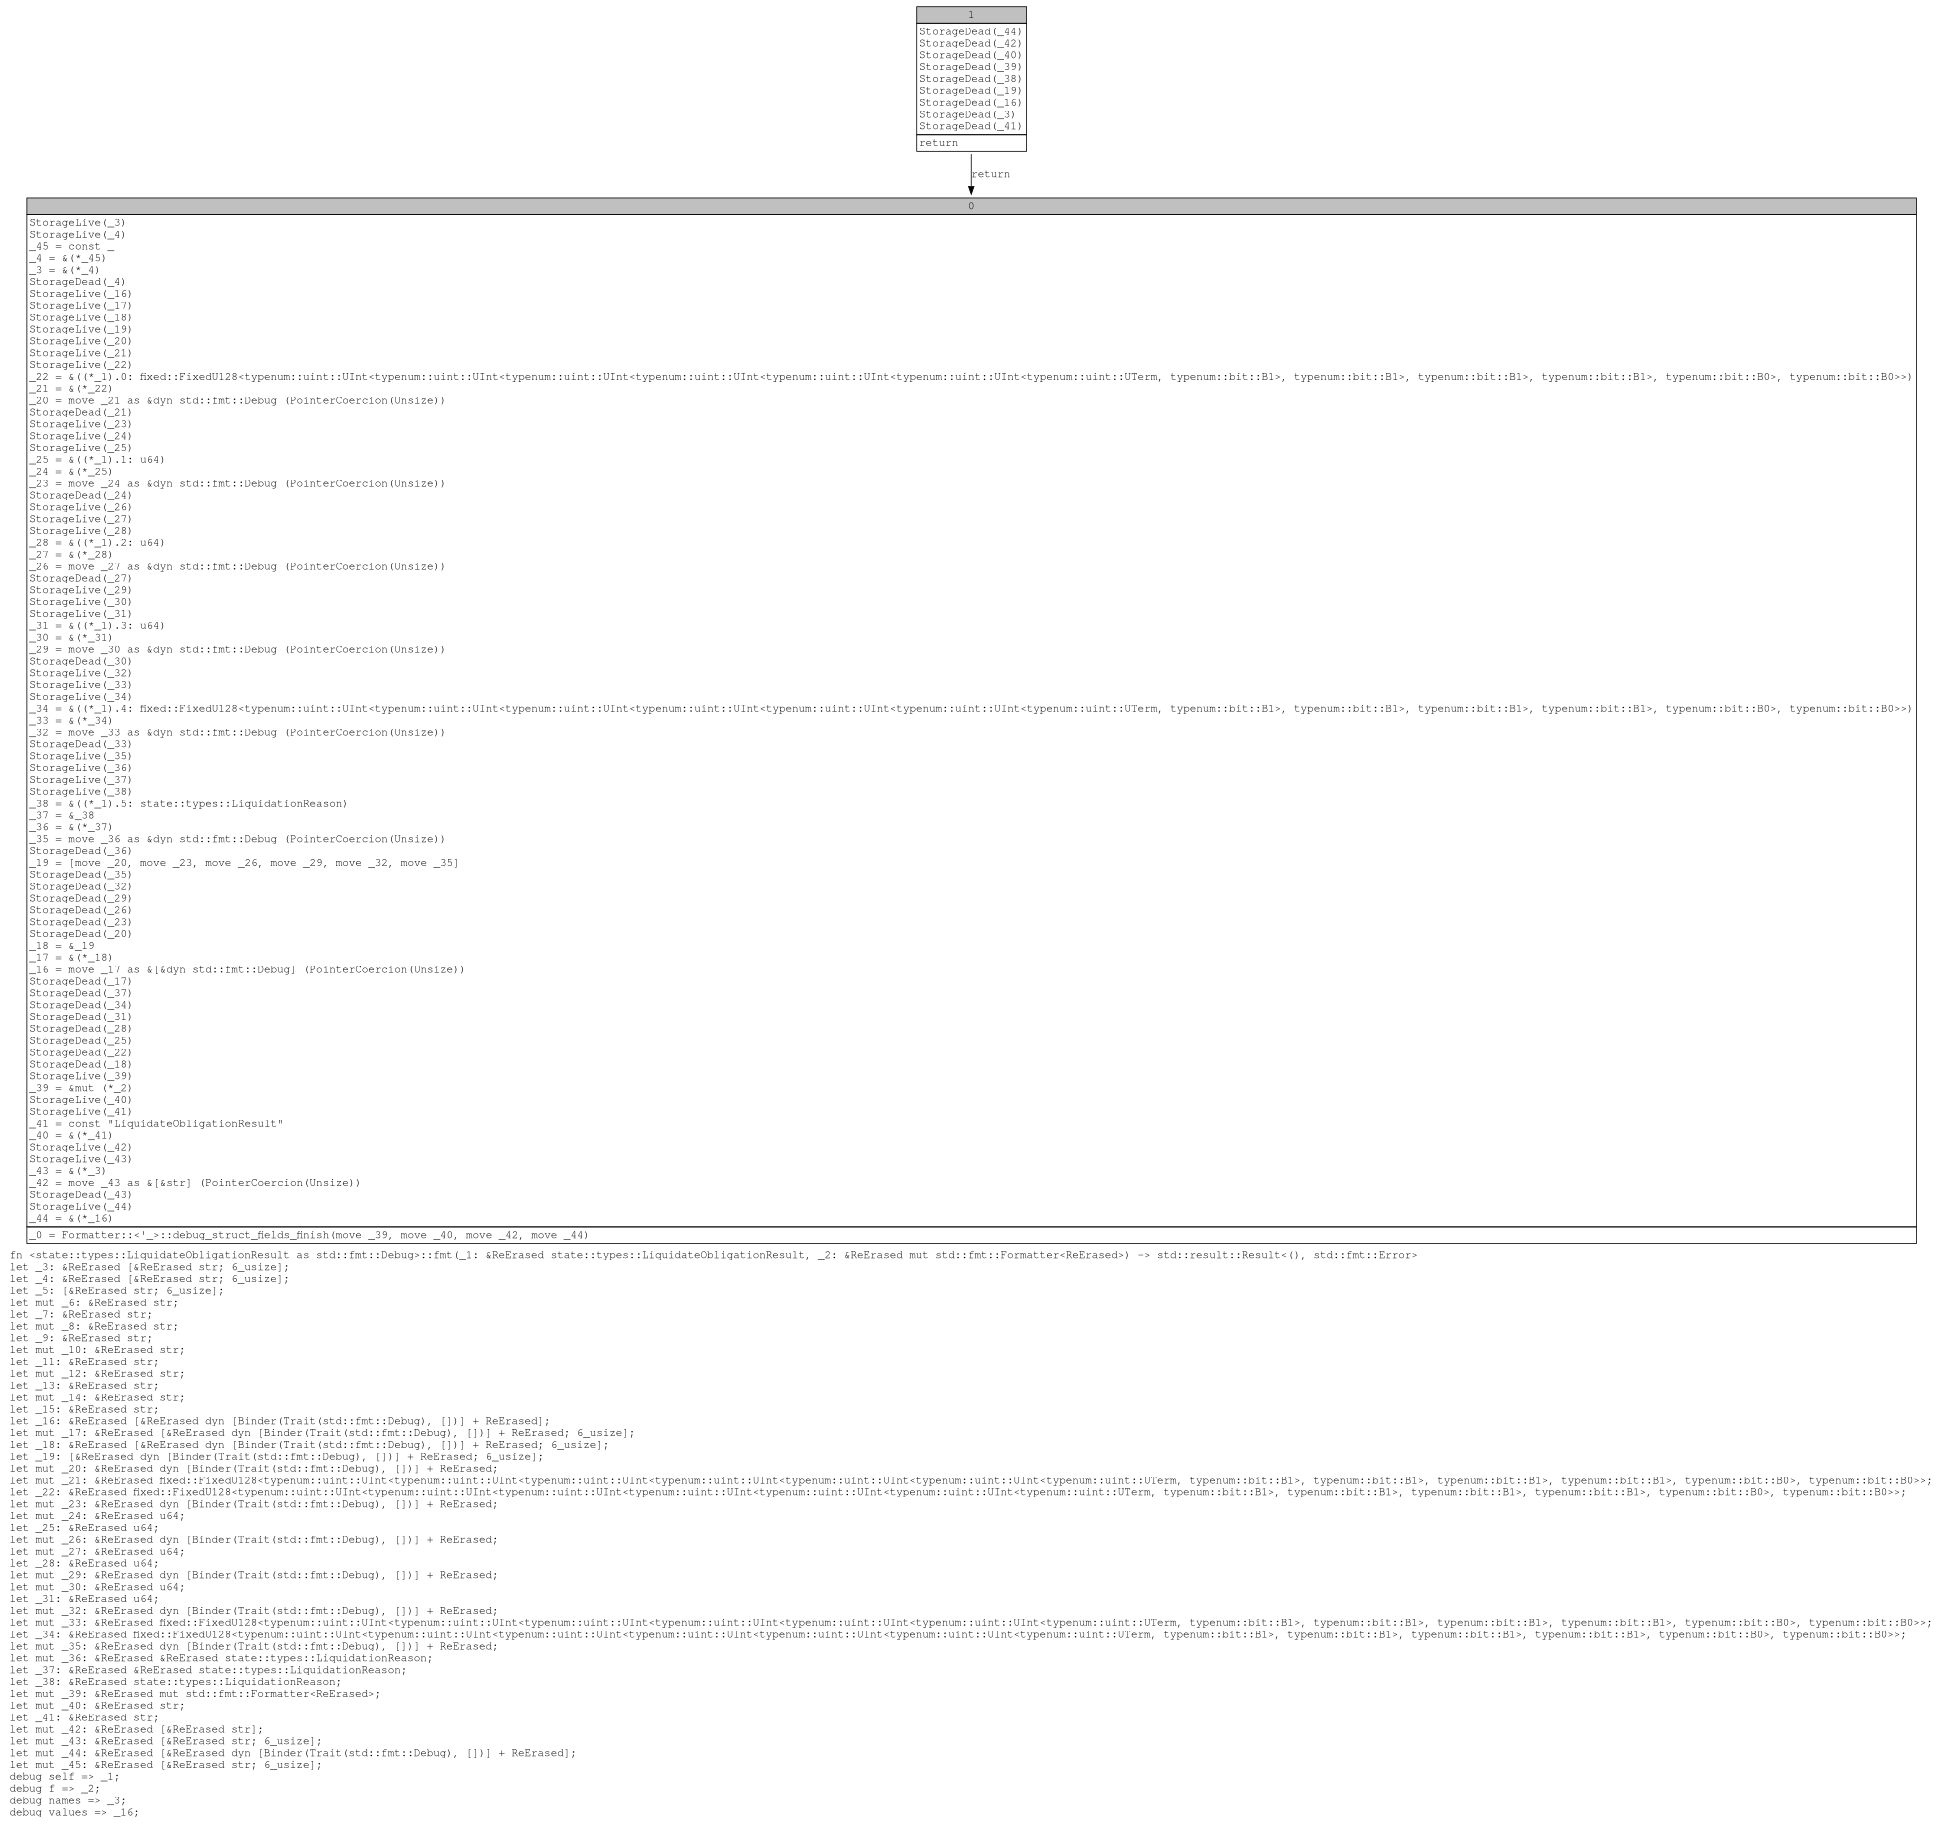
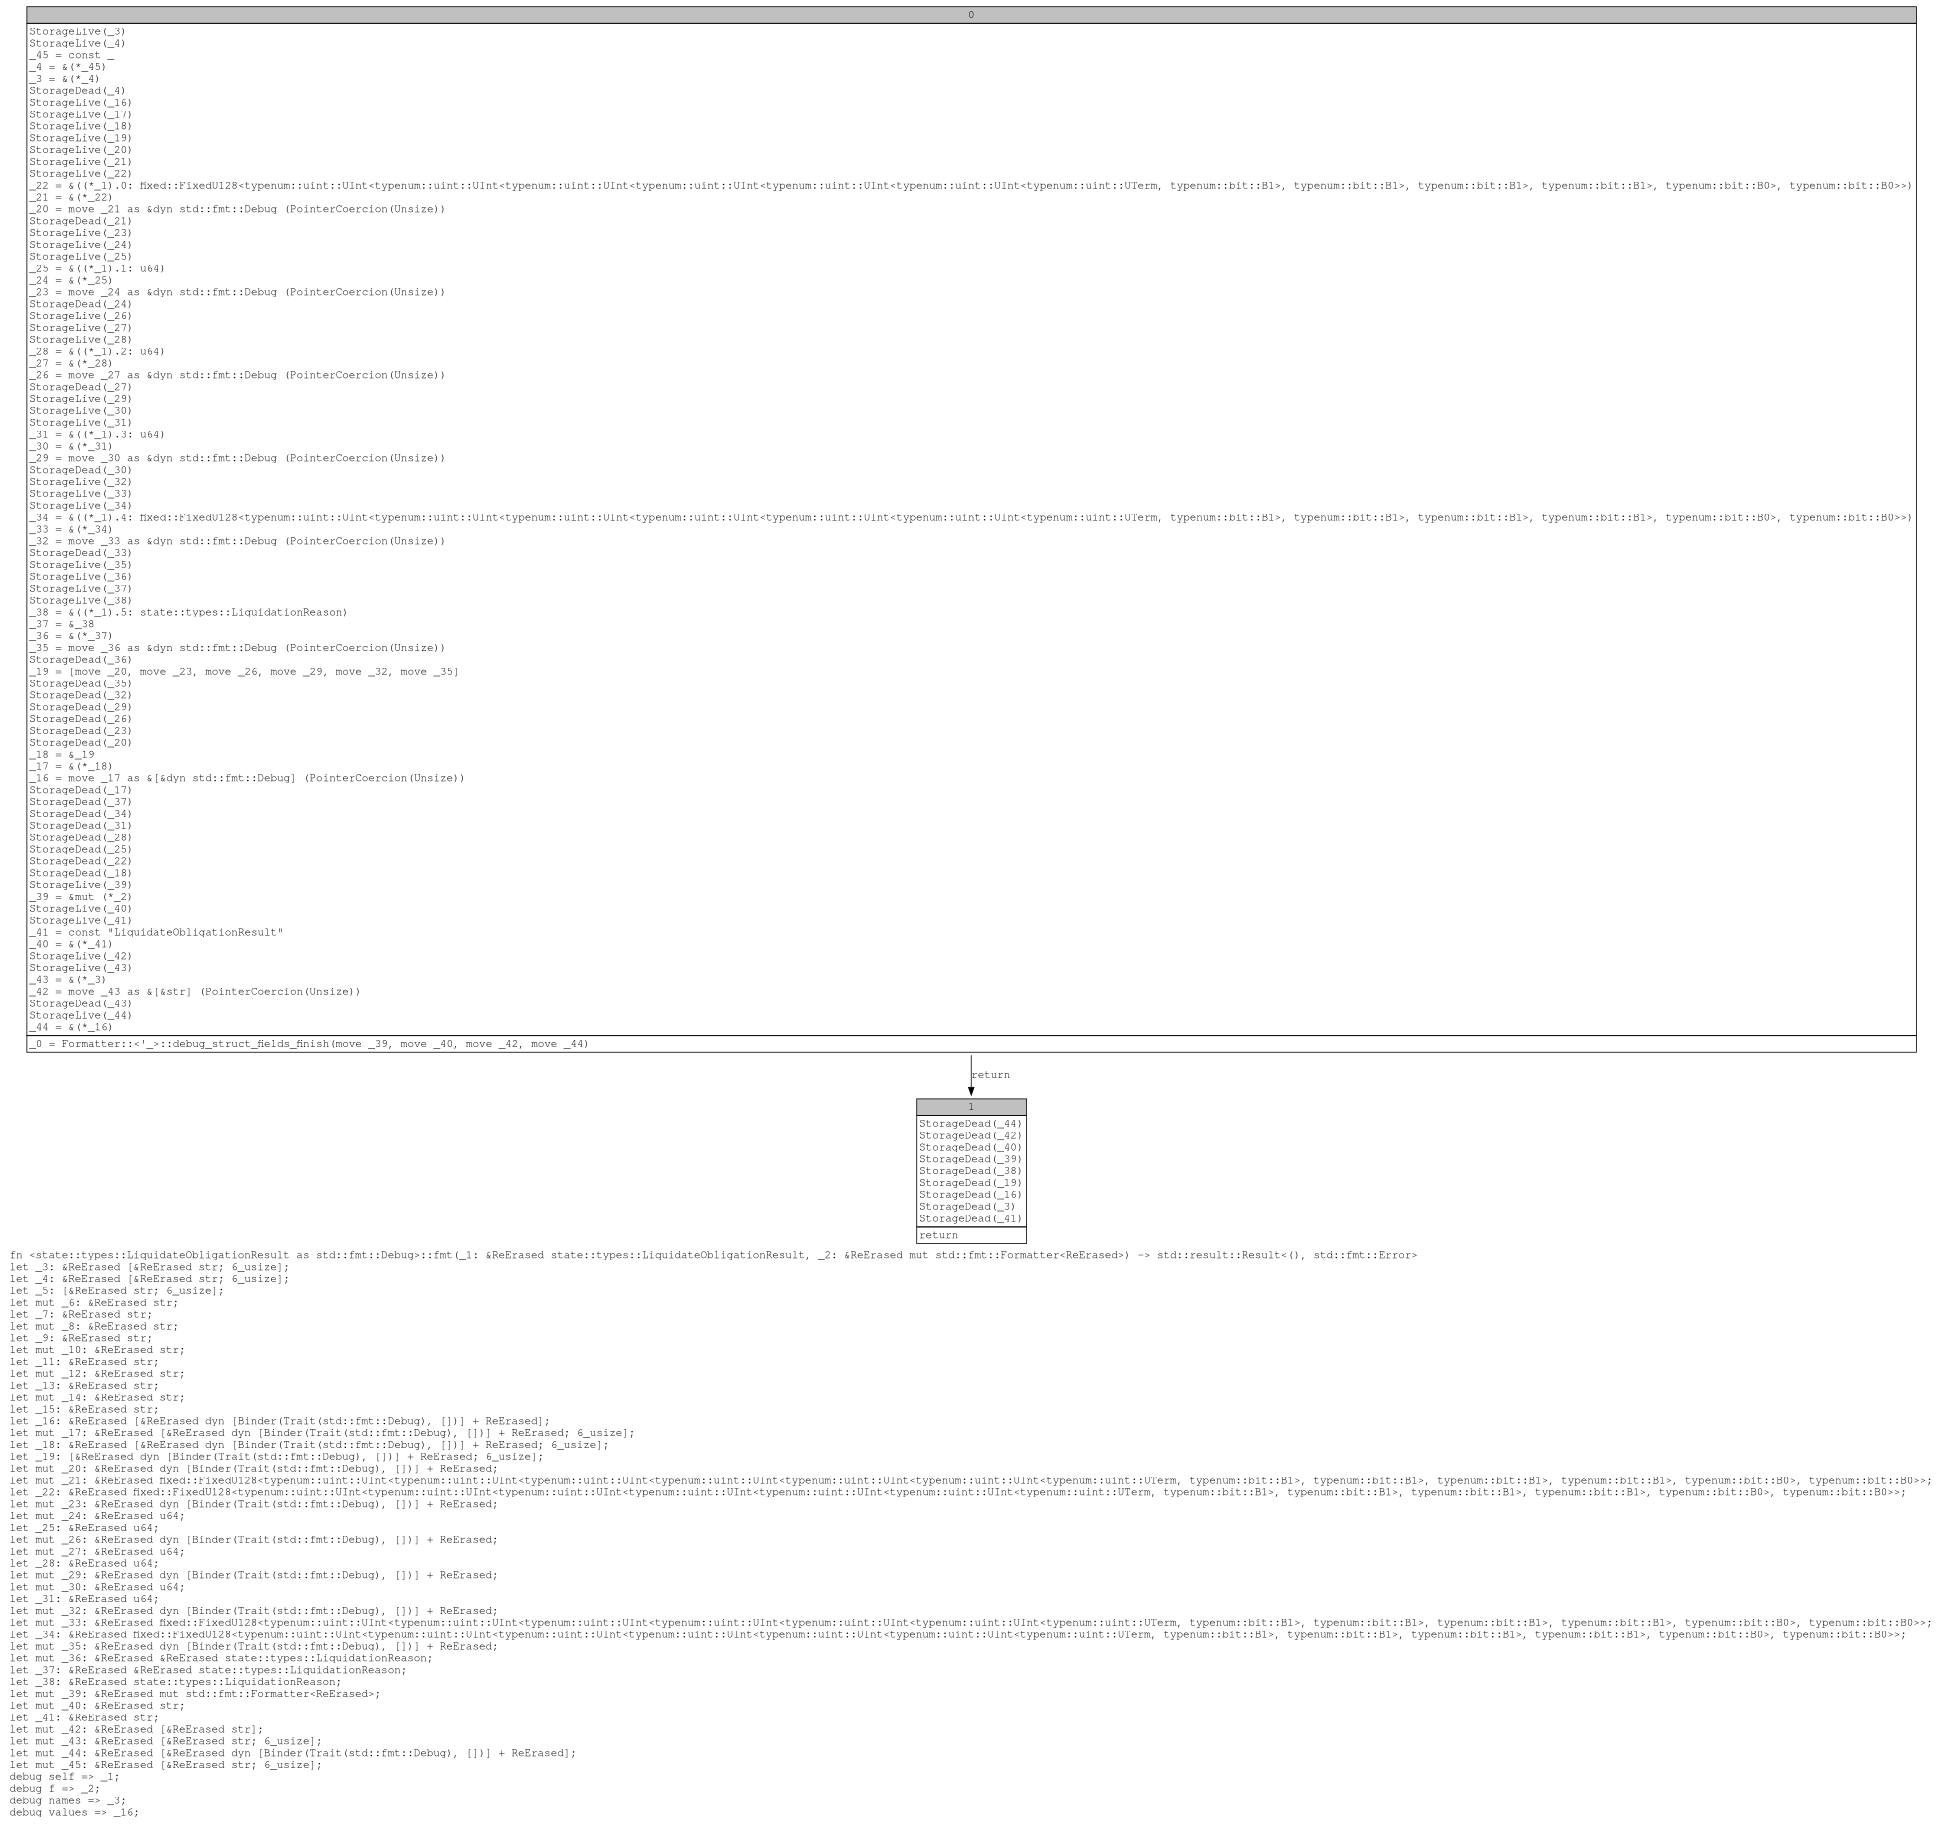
  digraph {
    fontname="Courier, monospace"
    label=<fn &lt;state::types::LiquidateObligationResult as std::fmt::Debug&gt;::fmt(_1: &amp;ReErased state::types::LiquidateObligationResult, _2: &amp;ReErased mut std::fmt::Formatter&lt;ReErased&gt;) -&gt; std::result::Result&lt;(), std::fmt::Error&gt;<br align="left"/>let _3: &amp;ReErased [&amp;ReErased str; 6_usize];<br align="left"/>let _4: &amp;ReErased [&amp;ReErased str; 6_usize];<br align="left"/>let _5: [&amp;ReErased str; 6_usize];<br align="left"/>let mut _6: &amp;ReErased str;<br align="left"/>let _7: &amp;ReErased str;<br align="left"/>let mut _8: &amp;ReErased str;<br align="left"/>let _9: &amp;ReErased str;<br align="left"/>let mut _10: &amp;ReErased str;<br align="left"/>let _11: &amp;ReErased str;<br align="left"/>let mut _12: &amp;ReErased str;<br align="left"/>let _13: &amp;ReErased str;<br align="left"/>let mut _14: &amp;ReErased str;<br align="left"/>let _15: &amp;ReErased str;<br align="left"/>let _16: &amp;ReErased [&amp;ReErased dyn [Binder(Trait(std::fmt::Debug), [])] + ReErased];<br align="left"/>let mut _17: &amp;ReErased [&amp;ReErased dyn [Binder(Trait(std::fmt::Debug), [])] + ReErased; 6_usize];<br align="left"/>let _18: &amp;ReErased [&amp;ReErased dyn [Binder(Trait(std::fmt::Debug), [])] + ReErased; 6_usize];<br align="left"/>let _19: [&amp;ReErased dyn [Binder(Trait(std::fmt::Debug), [])] + ReErased; 6_usize];<br align="left"/>let mut _20: &amp;ReErased dyn [Binder(Trait(std::fmt::Debug), [])] + ReErased;<br align="left"/>let mut _21: &amp;ReErased fixed::FixedU128&lt;typenum::uint::UInt&lt;typenum::uint::UInt&lt;typenum::uint::UInt&lt;typenum::uint::UInt&lt;typenum::uint::UInt&lt;typenum::uint::UInt&lt;typenum::uint::UTerm, typenum::bit::B1&gt;, typenum::bit::B1&gt;, typenum::bit::B1&gt;, typenum::bit::B1&gt;, typenum::bit::B0&gt;, typenum::bit::B0&gt;&gt;;<br align="left"/>let _22: &amp;ReErased fixed::FixedU128&lt;typenum::uint::UInt&lt;typenum::uint::UInt&lt;typenum::uint::UInt&lt;typenum::uint::UInt&lt;typenum::uint::UInt&lt;typenum::uint::UInt&lt;typenum::uint::UTerm, typenum::bit::B1&gt;, typenum::bit::B1&gt;, typenum::bit::B1&gt;, typenum::bit::B1&gt;, typenum::bit::B0&gt;, typenum::bit::B0&gt;&gt;;<br align="left"/>let mut _23: &amp;ReErased dyn [Binder(Trait(std::fmt::Debug), [])] + ReErased;<br align="left"/>let mut _24: &amp;ReErased u64;<br align="left"/>let _25: &amp;ReErased u64;<br align="left"/>let mut _26: &amp;ReErased dyn [Binder(Trait(std::fmt::Debug), [])] + ReErased;<br align="left"/>let mut _27: &amp;ReErased u64;<br align="left"/>let _28: &amp;ReErased u64;<br align="left"/>let mut _29: &amp;ReErased dyn [Binder(Trait(std::fmt::Debug), [])] + ReErased;<br align="left"/>let mut _30: &amp;ReErased u64;<br align="left"/>let _31: &amp;ReErased u64;<br align="left"/>let mut _32: &amp;ReErased dyn [Binder(Trait(std::fmt::Debug), [])] + ReErased;<br align="left"/>let mut _33: &amp;ReErased fixed::FixedU128&lt;typenum::uint::UInt&lt;typenum::uint::UInt&lt;typenum::uint::UInt&lt;typenum::uint::UInt&lt;typenum::uint::UInt&lt;typenum::uint::UInt&lt;typenum::uint::UTerm, typenum::bit::B1&gt;, typenum::bit::B1&gt;, typenum::bit::B1&gt;, typenum::bit::B1&gt;, typenum::bit::B0&gt;, typenum::bit::B0&gt;&gt;;<br align="left"/>let _34: &amp;ReErased fixed::FixedU128&lt;typenum::uint::UInt&lt;typenum::uint::UInt&lt;typenum::uint::UInt&lt;typenum::uint::UInt&lt;typenum::uint::UInt&lt;typenum::uint::UInt&lt;typenum::uint::UTerm, typenum::bit::B1&gt;, typenum::bit::B1&gt;, typenum::bit::B1&gt;, typenum::bit::B1&gt;, typenum::bit::B0&gt;, typenum::bit::B0&gt;&gt;;<br align="left"/>let mut _35: &amp;ReErased dyn [Binder(Trait(std::fmt::Debug), [])] + ReErased;<br align="left"/>let mut _36: &amp;ReErased &amp;ReErased state::types::LiquidationReason;<br align="left"/>let _37: &amp;ReErased &amp;ReErased state::types::LiquidationReason;<br align="left"/>let _38: &amp;ReErased state::types::LiquidationReason;<br align="left"/>let mut _39: &amp;ReErased mut std::fmt::Formatter&lt;ReErased&gt;;<br align="left"/>let mut _40: &amp;ReErased str;<br align="left"/>let _41: &amp;ReErased str;<br align="left"/>let mut _42: &amp;ReErased [&amp;ReErased str];<br align="left"/>let mut _43: &amp;ReErased [&amp;ReErased str; 6_usize];<br align="left"/>let mut _44: &amp;ReErased [&amp;ReErased dyn [Binder(Trait(std::fmt::Debug), [])] + ReErased];<br align="left"/>let mut _45: &amp;ReErased [&amp;ReErased str; 6_usize];<br align="left"/>debug self =&gt; _1;<br align="left"/>debug f =&gt; _2;<br align="left"/>debug names =&gt; _3;<br align="left"/>debug values =&gt; _16;<br align="left"/>>
    node [fontname="Courier, monospace" shape=none]
    n1 [label=<<table border="0" cellborder="1" cellspacing="0"><tr><td bgcolor="gray" align="center" colspan="1">0</td></tr><tr><td align="left" balign="left">StorageLive(_3)<br/>StorageLive(_4)<br/>_45 = const _<br/>_4 = &amp;(*_45)<br/>_3 = &amp;(*_4)<br/>StorageDead(_4)<br/>StorageLive(_16)<br/>StorageLive(_17)<br/>StorageLive(_18)<br/>StorageLive(_19)<br/>StorageLive(_20)<br/>StorageLive(_21)<br/>StorageLive(_22)<br/>_22 = &amp;((*_1).0: fixed::FixedU128&lt;typenum::uint::UInt&lt;typenum::uint::UInt&lt;typenum::uint::UInt&lt;typenum::uint::UInt&lt;typenum::uint::UInt&lt;typenum::uint::UInt&lt;typenum::uint::UTerm, typenum::bit::B1&gt;, typenum::bit::B1&gt;, typenum::bit::B1&gt;, typenum::bit::B1&gt;, typenum::bit::B0&gt;, typenum::bit::B0&gt;&gt;)<br/>_21 = &amp;(*_22)<br/>_20 = move _21 as &amp;dyn std::fmt::Debug (PointerCoercion(Unsize))<br/>StorageDead(_21)<br/>StorageLive(_23)<br/>StorageLive(_24)<br/>StorageLive(_25)<br/>_25 = &amp;((*_1).1: u64)<br/>_24 = &amp;(*_25)<br/>_23 = move _24 as &amp;dyn std::fmt::Debug (PointerCoercion(Unsize))<br/>StorageDead(_24)<br/>StorageLive(_26)<br/>StorageLive(_27)<br/>StorageLive(_28)<br/>_28 = &amp;((*_1).2: u64)<br/>_27 = &amp;(*_28)<br/>_26 = move _27 as &amp;dyn std::fmt::Debug (PointerCoercion(Unsize))<br/>StorageDead(_27)<br/>StorageLive(_29)<br/>StorageLive(_30)<br/>StorageLive(_31)<br/>_31 = &amp;((*_1).3: u64)<br/>_30 = &amp;(*_31)<br/>_29 = move _30 as &amp;dyn std::fmt::Debug (PointerCoercion(Unsize))<br/>StorageDead(_30)<br/>StorageLive(_32)<br/>StorageLive(_33)<br/>StorageLive(_34)<br/>_34 = &amp;((*_1).4: fixed::FixedU128&lt;typenum::uint::UInt&lt;typenum::uint::UInt&lt;typenum::uint::UInt&lt;typenum::uint::UInt&lt;typenum::uint::UInt&lt;typenum::uint::UInt&lt;typenum::uint::UTerm, typenum::bit::B1&gt;, typenum::bit::B1&gt;, typenum::bit::B1&gt;, typenum::bit::B1&gt;, typenum::bit::B0&gt;, typenum::bit::B0&gt;&gt;)<br/>_33 = &amp;(*_34)<br/>_32 = move _33 as &amp;dyn std::fmt::Debug (PointerCoercion(Unsize))<br/>StorageDead(_33)<br/>StorageLive(_35)<br/>StorageLive(_36)<br/>StorageLive(_37)<br/>StorageLive(_38)<br/>_38 = &amp;((*_1).5: state::types::LiquidationReason)<br/>_37 = &amp;_38<br/>_36 = &amp;(*_37)<br/>_35 = move _36 as &amp;dyn std::fmt::Debug (PointerCoercion(Unsize))<br/>StorageDead(_36)<br/>_19 = [move _20, move _23, move _26, move _29, move _32, move _35]<br/>StorageDead(_35)<br/>StorageDead(_32)<br/>StorageDead(_29)<br/>StorageDead(_26)<br/>StorageDead(_23)<br/>StorageDead(_20)<br/>_18 = &amp;_19<br/>_17 = &amp;(*_18)<br/>_16 = move _17 as &amp;[&amp;dyn std::fmt::Debug] (PointerCoercion(Unsize))<br/>StorageDead(_17)<br/>StorageDead(_37)<br/>StorageDead(_34)<br/>StorageDead(_31)<br/>StorageDead(_28)<br/>StorageDead(_25)<br/>StorageDead(_22)<br/>StorageDead(_18)<br/>StorageLive(_39)<br/>_39 = &amp;mut (*_2)<br/>StorageLive(_40)<br/>StorageLive(_41)<br/>_41 = const &quot;LiquidateObligationResult&quot;<br/>_40 = &amp;(*_41)<br/>StorageLive(_42)<br/>StorageLive(_43)<br/>_43 = &amp;(*_3)<br/>_42 = move _43 as &amp;[&amp;str] (PointerCoercion(Unsize))<br/>StorageDead(_43)<br/>StorageLive(_44)<br/>_44 = &amp;(*_16)<br/></td></tr><tr><td align="left">_0 = Formatter::&lt;'_&gt;::debug_struct_fields_finish(move _39, move _40, move _42, move _44)</td></tr></table>>]
    n2 [label=<<table border="0" cellborder="1" cellspacing="0"><tr><td bgcolor="gray" align="center" colspan="1">1</td></tr><tr><td align="left" balign="left">StorageDead(_44)<br/>StorageDead(_42)<br/>StorageDead(_40)<br/>StorageDead(_39)<br/>StorageDead(_38)<br/>StorageDead(_19)<br/>StorageDead(_16)<br/>StorageDead(_3)<br/>StorageDead(_41)<br/></td></tr><tr><td align="left">return</td></tr></table>>]
-   n2 -> n1 [fontname="Courier, monospace" label=return]
+   n1 -> n2 [fontname="Courier, monospace" label=return]
  }
